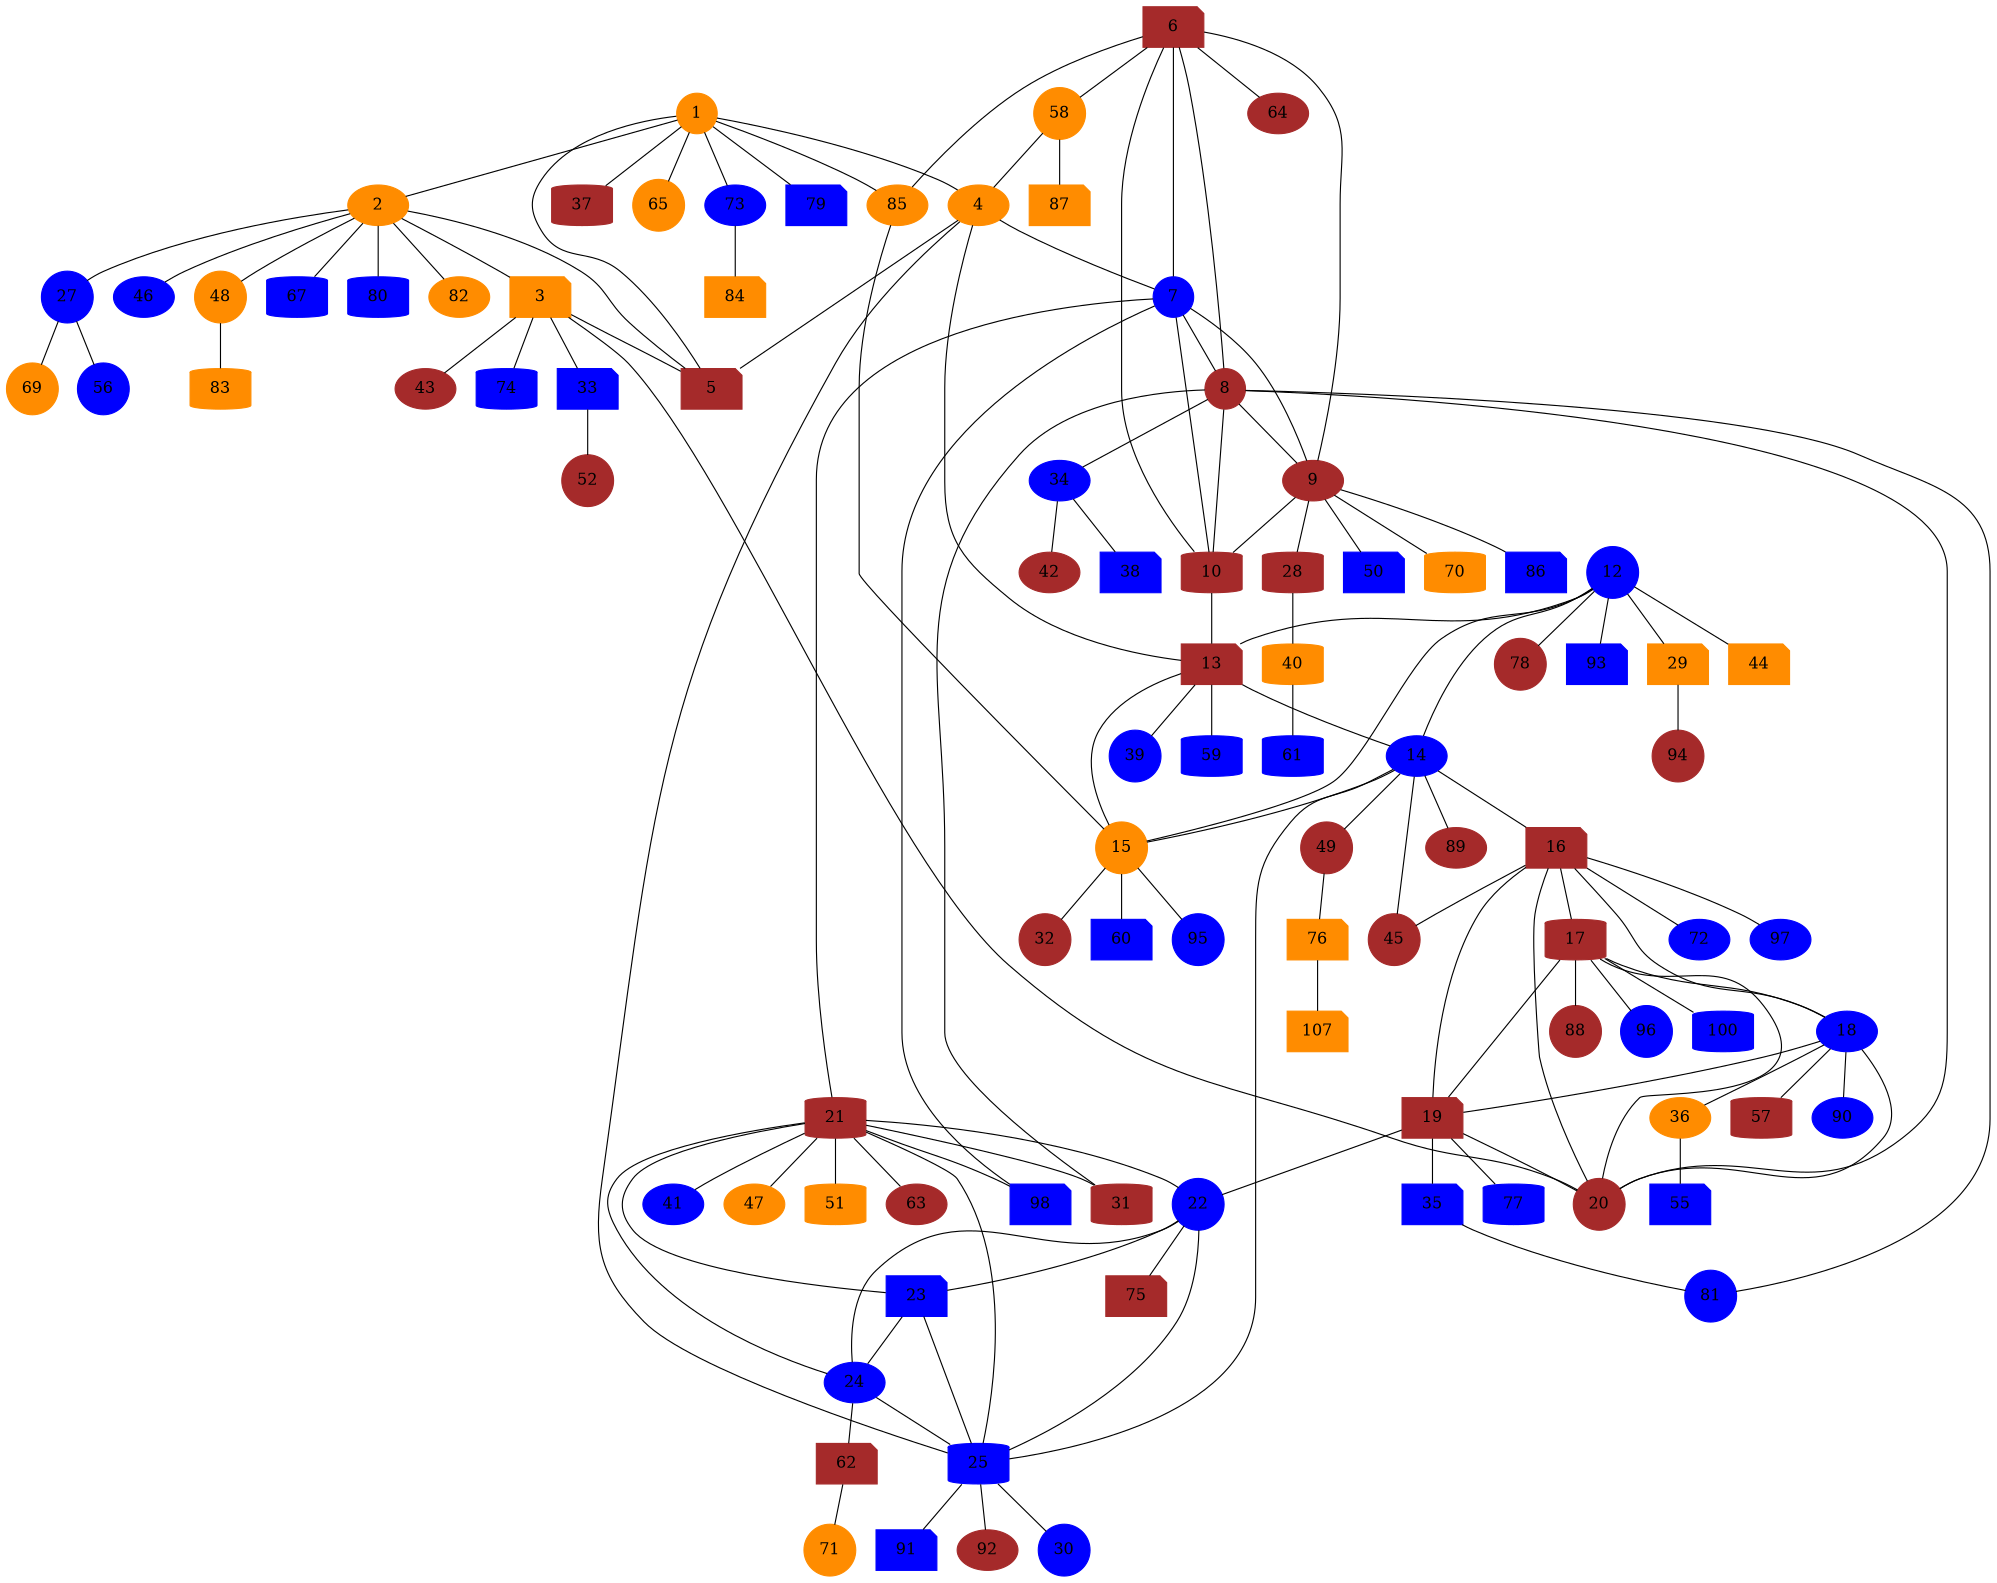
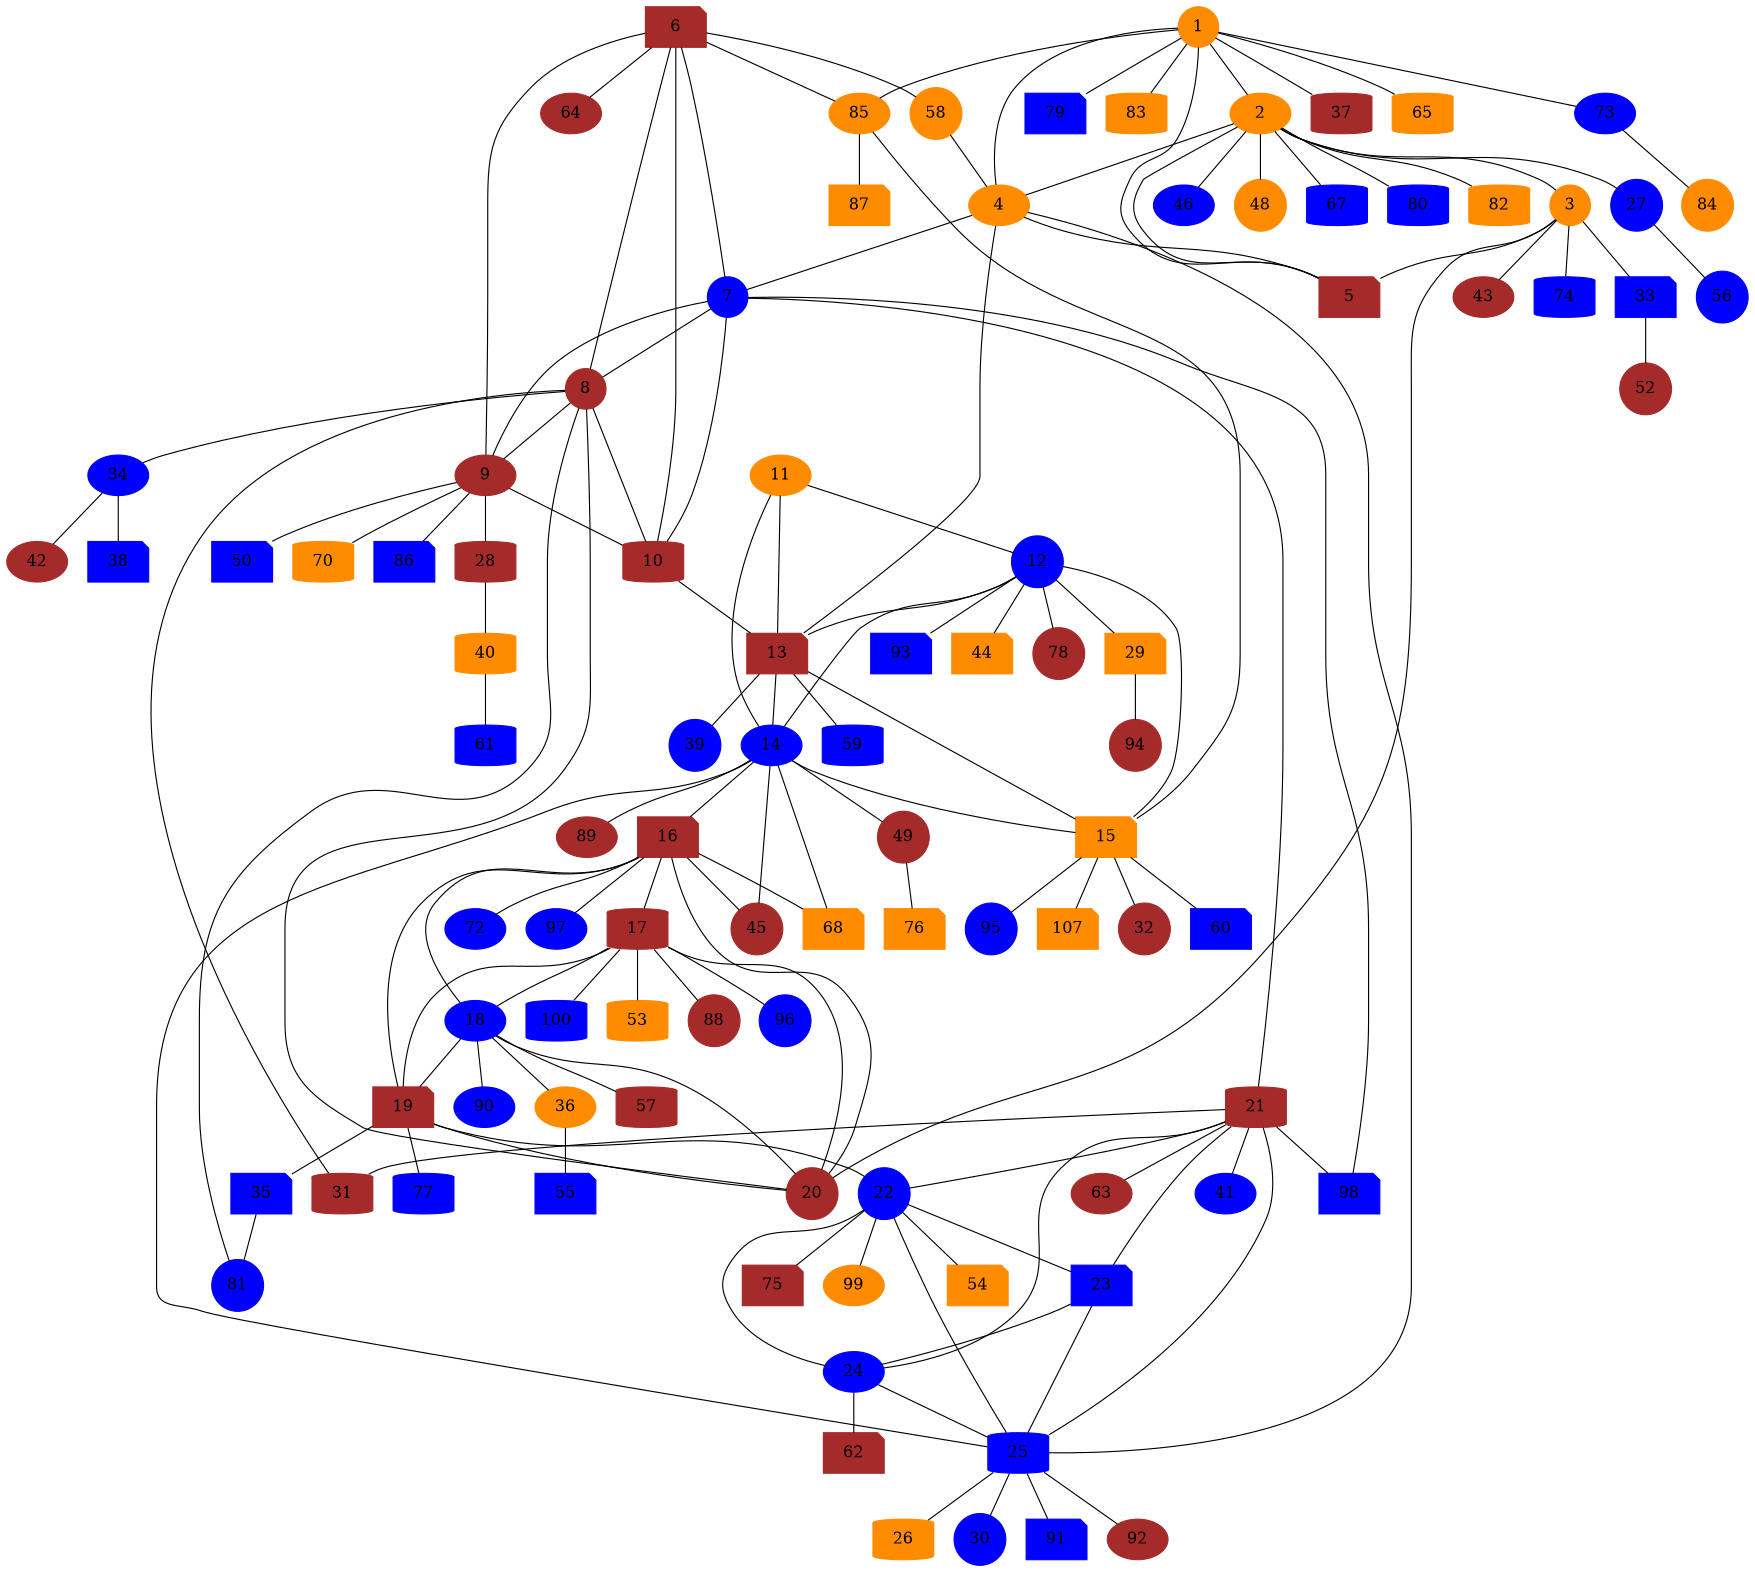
  graph {
    node [color=blue shape=note style=filled]
    1 [color=darkorange shape=circle]
    2 [color=darkorange shape=ellipse]
    4 [color=darkorange shape=ellipse]
    5 [color=brown]
    37 [color=brown shape=cylinder]
-   65 [color=darkorange shape=circle]
+   65 [color=darkorange shape=cylinder]
    73 [shape=ellipse]
    79
    83 [color=darkorange shape=cylinder]
    85 [color=darkorange shape=ellipse]
-   3 [color=darkorange]
+   3 [color=darkorange shape=circle]
    27 [shape=circle]
    46 [shape=ellipse]
    48 [color=darkorange shape=circle]
    67 [shape=cylinder]
    80 [shape=cylinder]
-   82 [color=darkorange shape=ellipse]
+   82 [color=darkorange shape=cylinder]
    20 [color=brown shape=circle]
    33
    43 [color=brown shape=ellipse]
    74 [shape=cylinder]
    7 [shape=circle]
    13 [color=brown]
    25 [shape=cylinder]
-   84 [color=darkorange]
+   84 [color=darkorange shape=circle]
    56 [shape=circle]
-   69 [color=darkorange shape=circle]
    52 [color=brown shape=circle]
    8 [color=brown shape=circle]
    9 [color=brown shape=ellipse]
    10 [color=brown shape=cylinder]
    21 [color=brown shape=cylinder]
    98
    14 [shape=ellipse]
-   15 [color=darkorange shape=circle]
+   15 [color=darkorange]
    39 [shape=circle]
    59 [shape=cylinder]
+   26 [color=darkorange shape=cylinder]
    30 [shape=circle]
    91
    92 [color=brown shape=ellipse]
    6 [color=brown]
    58 [color=darkorange shape=circle]
    64 [color=brown shape=ellipse]
    31 [color=brown shape=cylinder]
    34 [shape=ellipse]
    81 [shape=circle]
    28 [color=brown shape=cylinder]
    50
    70 [color=darkorange shape=cylinder]
    86
    87 [color=darkorange]
    22 [shape=circle]
    23
    24 [shape=ellipse]
    41 [shape=ellipse]
-   47 [color=darkorange shape=ellipse]
-   51 [color=darkorange shape=cylinder]
    63 [color=brown shape=ellipse]
    38
    42 [color=brown shape=ellipse]
    40 [color=darkorange shape=cylinder]
+   11 [color=darkorange shape=ellipse]
    12 [shape=circle]
    29 [color=darkorange]
    44 [color=darkorange]
    78 [color=brown shape=circle]
    93
    16 [color=brown]
    45 [color=brown shape=circle]
    49 [color=brown shape=circle]
+   68 [color=darkorange]
    89 [color=brown shape=ellipse]
    32 [color=brown shape=circle]
    60
    95 [shape=circle]
    94 [color=brown shape=circle]
    17 [color=brown shape=cylinder]
    18 [shape=ellipse]
    19 [color=brown]
    72 [shape=ellipse]
    97 [shape=ellipse]
    76 [color=darkorange]
+   53 [color=darkorange shape=cylinder]
    88 [color=brown shape=circle]
    96 [shape=circle]
    100 [shape=cylinder]
    36 [color=darkorange shape=ellipse]
    57 [color=brown shape=cylinder]
    90 [shape=ellipse]
    35
    77 [shape=cylinder]
    55
+   54 [color=darkorange]
    75 [color=brown]
+   99 [color=darkorange shape=ellipse]
    62 [color=brown]
-   71 [color=darkorange shape=circle]
    61 [shape=cylinder]
    n100 [color=darkorange label=107]
    1 -- 2
    1 -- 4
    1 -- 5
    1 -- 37
    1 -- 65
    1 -- 73
    1 -- 79
-   48 -- 83
+   1 -- 83
    1 -- 85
+   2 -- 4
    2 -- 5
    2 -- 3
    2 -- 27
    2 -- 46
    2 -- 48
    2 -- 67
    2 -- 80
    2 -- 82
    4 -- 5
    4 -- 7
    4 -- 13
    4 -- 25
    73 -- 84
    85 -- 15
    3 -- 5
    3 -- 20
    3 -- 33
    3 -- 43
    3 -- 74
    27 -- 56
-   27 -- 69
    33 -- 52
    7 -- 8
    7 -- 9
    7 -- 10
    7 -- 21
    7 -- 98
    13 -- 14
    13 -- 15
    13 -- 39
    13 -- 59
+   25 -- 26
    25 -- 30
    25 -- 91
    25 -- 92
    8 -- 20
    8 -- 9
    8 -- 10
    8 -- 31
    8 -- 34
    8 -- 81
    9 -- 10
    9 -- 28
    9 -- 50
    9 -- 70
    9 -- 86
    10 -- 13
    21 -- 25
    21 -- 98
    21 -- 31
    21 -- 22
    21 -- 23
    21 -- 24
    21 -- 41
-   21 -- 47
-   21 -- 51
    21 -- 63
    14 -- 25
    14 -- 15
    14 -- 16
    14 -- 45
    14 -- 49
+   14 -- 68
    14 -- 89
    15 -- 32
    15 -- 60
    15 -- 95
    6 -- 85
    6 -- 7
    6 -- 8
    6 -- 9
    6 -- 10
    6 -- 58
    6 -- 64
    58 -- 4
-   58 -- 87
+   85 -- 87
    34 -- 38
    34 -- 42
    28 -- 40
    22 -- 25
    22 -- 23
    22 -- 24
+   22 -- 54
    22 -- 75
+   22 -- 99
    23 -- 25
    23 -- 24
    24 -- 25
    24 -- 62
    40 -- 61
+   11 -- 13
+   11 -- 14
+   11 -- 12
    12 -- 13
    12 -- 14
    12 -- 15
    12 -- 29
    12 -- 44
    12 -- 78
    12 -- 93
    29 -- 94
    16 -- 20
    16 -- 45
+   16 -- 68
    16 -- 17
    16 -- 18
    16 -- 19
    16 -- 72
    16 -- 97
    49 -- 76
    17 -- 20
    17 -- 18
    17 -- 19
+   17 -- 53
    17 -- 88
    17 -- 96
    17 -- 100
    18 -- 20
    18 -- 19
    18 -- 36
    18 -- 57
    18 -- 90
    19 -- 20
    19 -- 22
    19 -- 35
    19 -- 77
-   76 -- n100
+   15 -- n100
    36 -- 55
    35 -- 81
-   62 -- 71
  }
